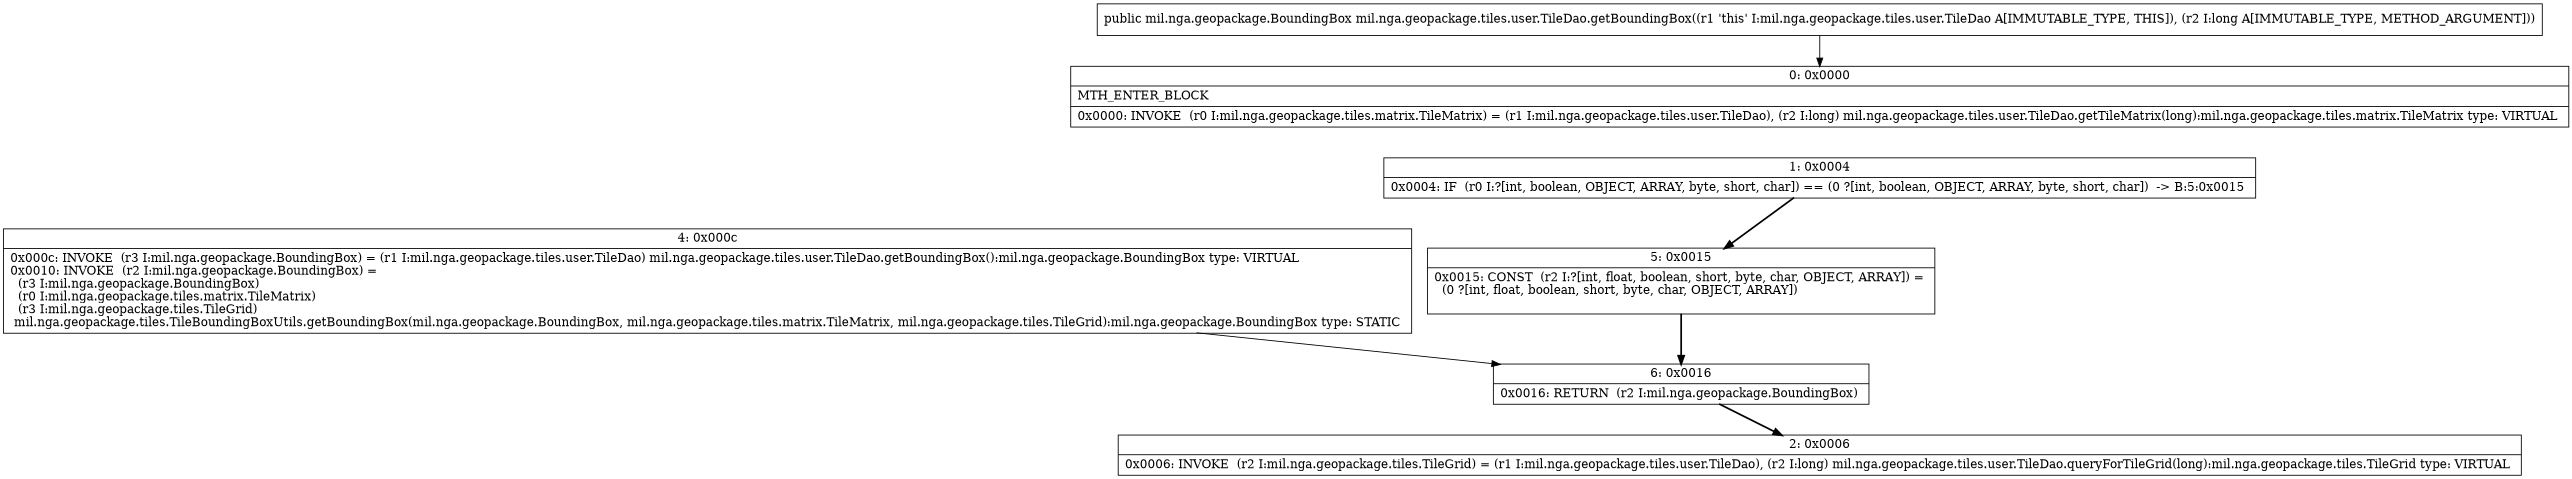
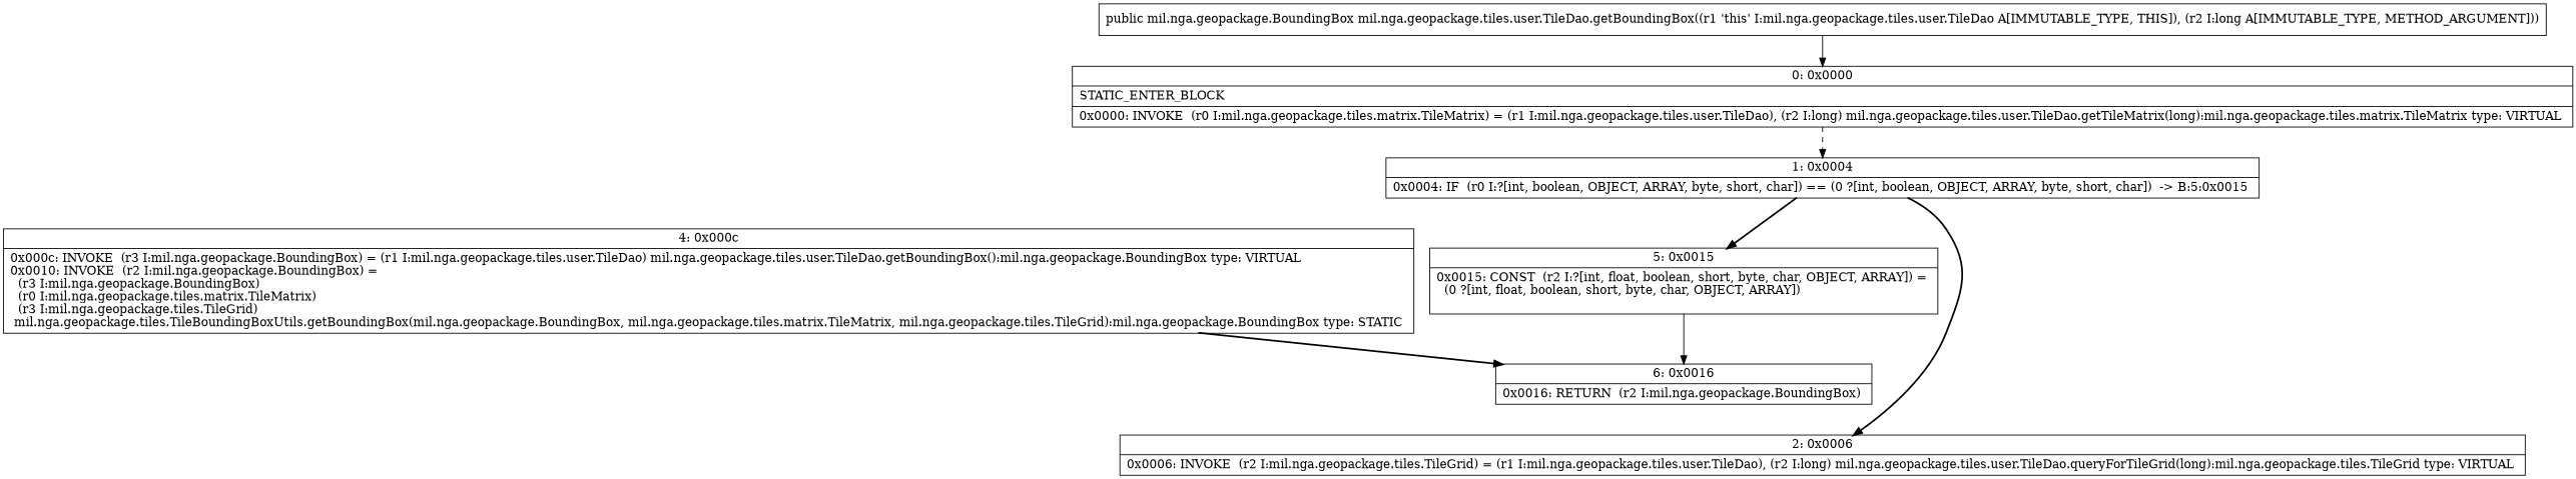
  digraph {
    node [shape=record]
    edge [style=solid]
-   n1 [label="{0\:\ 0x0000|MTH_ENTER_BLOCK\l|0x0000: INVOKE  (r0 I:mil.nga.geopackage.tiles.matrix.TileMatrix) = (r1 I:mil.nga.geopackage.tiles.user.TileDao), (r2 I:long) mil.nga.geopackage.tiles.user.TileDao.getTileMatrix(long):mil.nga.geopackage.tiles.matrix.TileMatrix type: VIRTUAL \l}"]
+   n1 [label="{0\:\ 0x0000|STATIC_ENTER_BLOCK\l|0x0000: INVOKE  (r0 I:mil.nga.geopackage.tiles.matrix.TileMatrix) = (r1 I:mil.nga.geopackage.tiles.user.TileDao), (r2 I:long) mil.nga.geopackage.tiles.user.TileDao.getTileMatrix(long):mil.nga.geopackage.tiles.matrix.TileMatrix type: VIRTUAL \l}"]
    n2 [label="{1\:\ 0x0004|0x0004: IF  (r0 I:?[int, boolean, OBJECT, ARRAY, byte, short, char]) == (0 ?[int, boolean, OBJECT, ARRAY, byte, short, char])  \-\> B:5:0x0015 \l}"]
    n3 [label="{2\:\ 0x0006|0x0006: INVOKE  (r2 I:mil.nga.geopackage.tiles.TileGrid) = (r1 I:mil.nga.geopackage.tiles.user.TileDao), (r2 I:long) mil.nga.geopackage.tiles.user.TileDao.queryForTileGrid(long):mil.nga.geopackage.tiles.TileGrid type: VIRTUAL \l}"]
    n4 [label="{5\:\ 0x0015|0x0015: CONST  (r2 I:?[int, float, boolean, short, byte, char, OBJECT, ARRAY]) = \l  (0 ?[int, float, boolean, short, byte, char, OBJECT, ARRAY])\l \l}"]
    n5 [label="{6\:\ 0x0016|0x0016: RETURN  (r2 I:mil.nga.geopackage.BoundingBox) \l}"]
    n6 [label="{4\:\ 0x000c|0x000c: INVOKE  (r3 I:mil.nga.geopackage.BoundingBox) = (r1 I:mil.nga.geopackage.tiles.user.TileDao) mil.nga.geopackage.tiles.user.TileDao.getBoundingBox():mil.nga.geopackage.BoundingBox type: VIRTUAL \l0x0010: INVOKE  (r2 I:mil.nga.geopackage.BoundingBox) = \l  (r3 I:mil.nga.geopackage.BoundingBox)\l  (r0 I:mil.nga.geopackage.tiles.matrix.TileMatrix)\l  (r3 I:mil.nga.geopackage.tiles.TileGrid)\l mil.nga.geopackage.tiles.TileBoundingBoxUtils.getBoundingBox(mil.nga.geopackage.BoundingBox, mil.nga.geopackage.tiles.matrix.TileMatrix, mil.nga.geopackage.tiles.TileGrid):mil.nga.geopackage.BoundingBox type: STATIC \l}"]
    n7 [label="{public mil.nga.geopackage.BoundingBox mil.nga.geopackage.tiles.user.TileDao.getBoundingBox((r1 'this' I:mil.nga.geopackage.tiles.user.TileDao A[IMMUTABLE_TYPE, THIS]), (r2 I:long A[IMMUTABLE_TYPE, METHOD_ARGUMENT])) }"]
-   n5 -> n3 [style=bold]
+   n1 -> n2 [style=dashed]
+   n2 -> n3 [style=bold]
    n2 -> n4 [style=bold]
-   n4 -> n5 [style=bold]
-   n6 -> n5
+   n4 -> n5
+   n6 -> n5 [style=bold]
    n7 -> n1
  }
